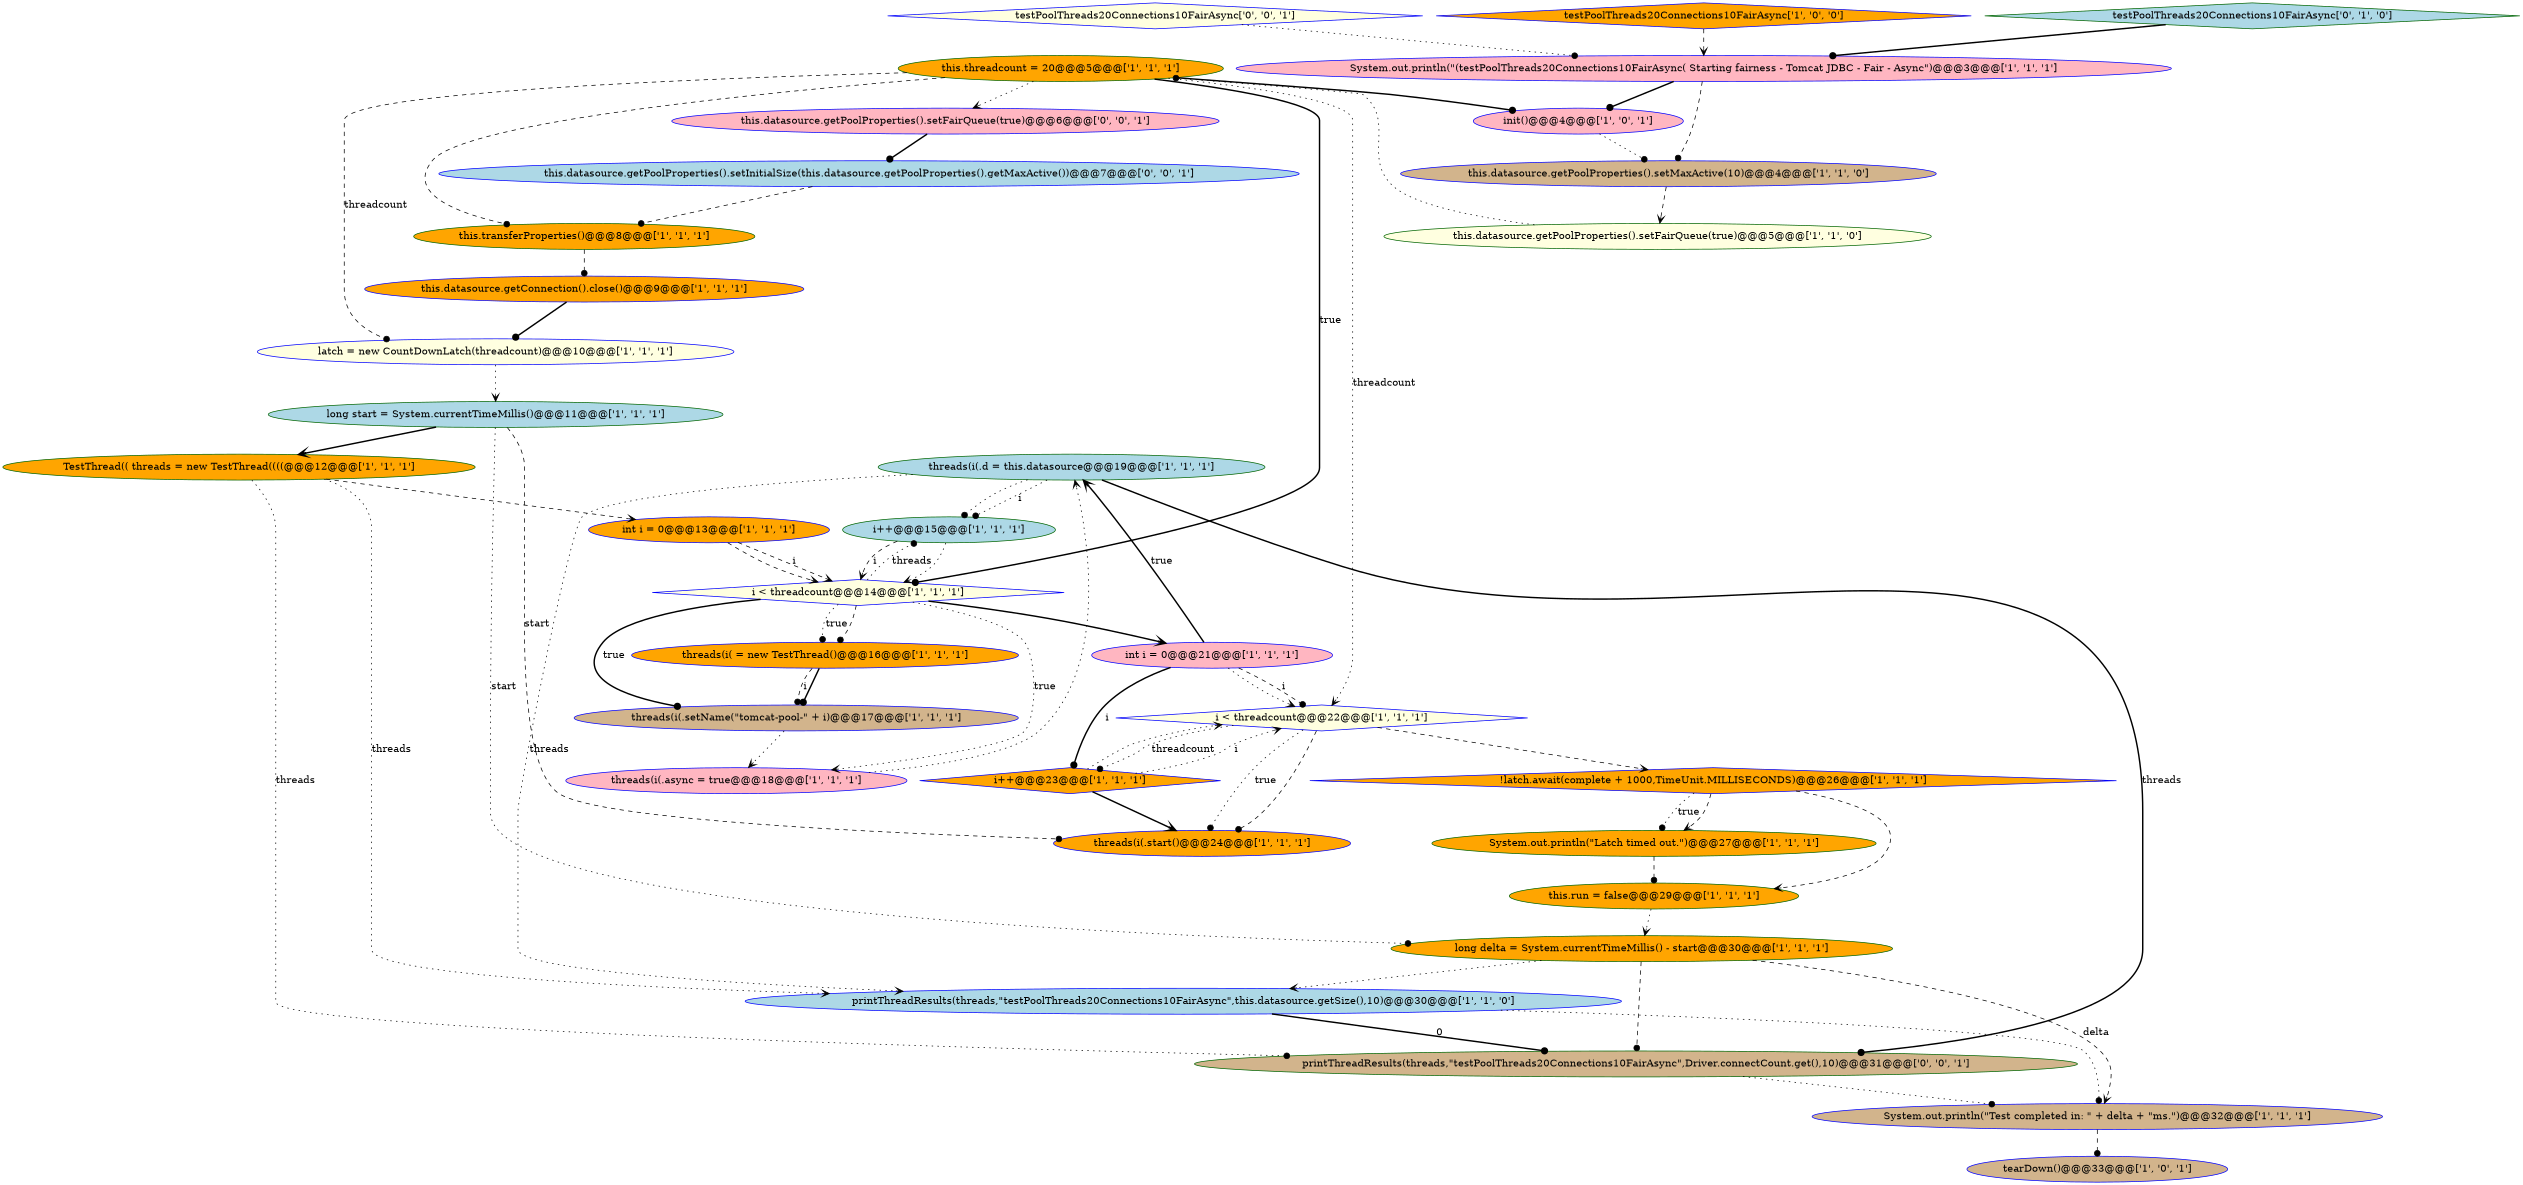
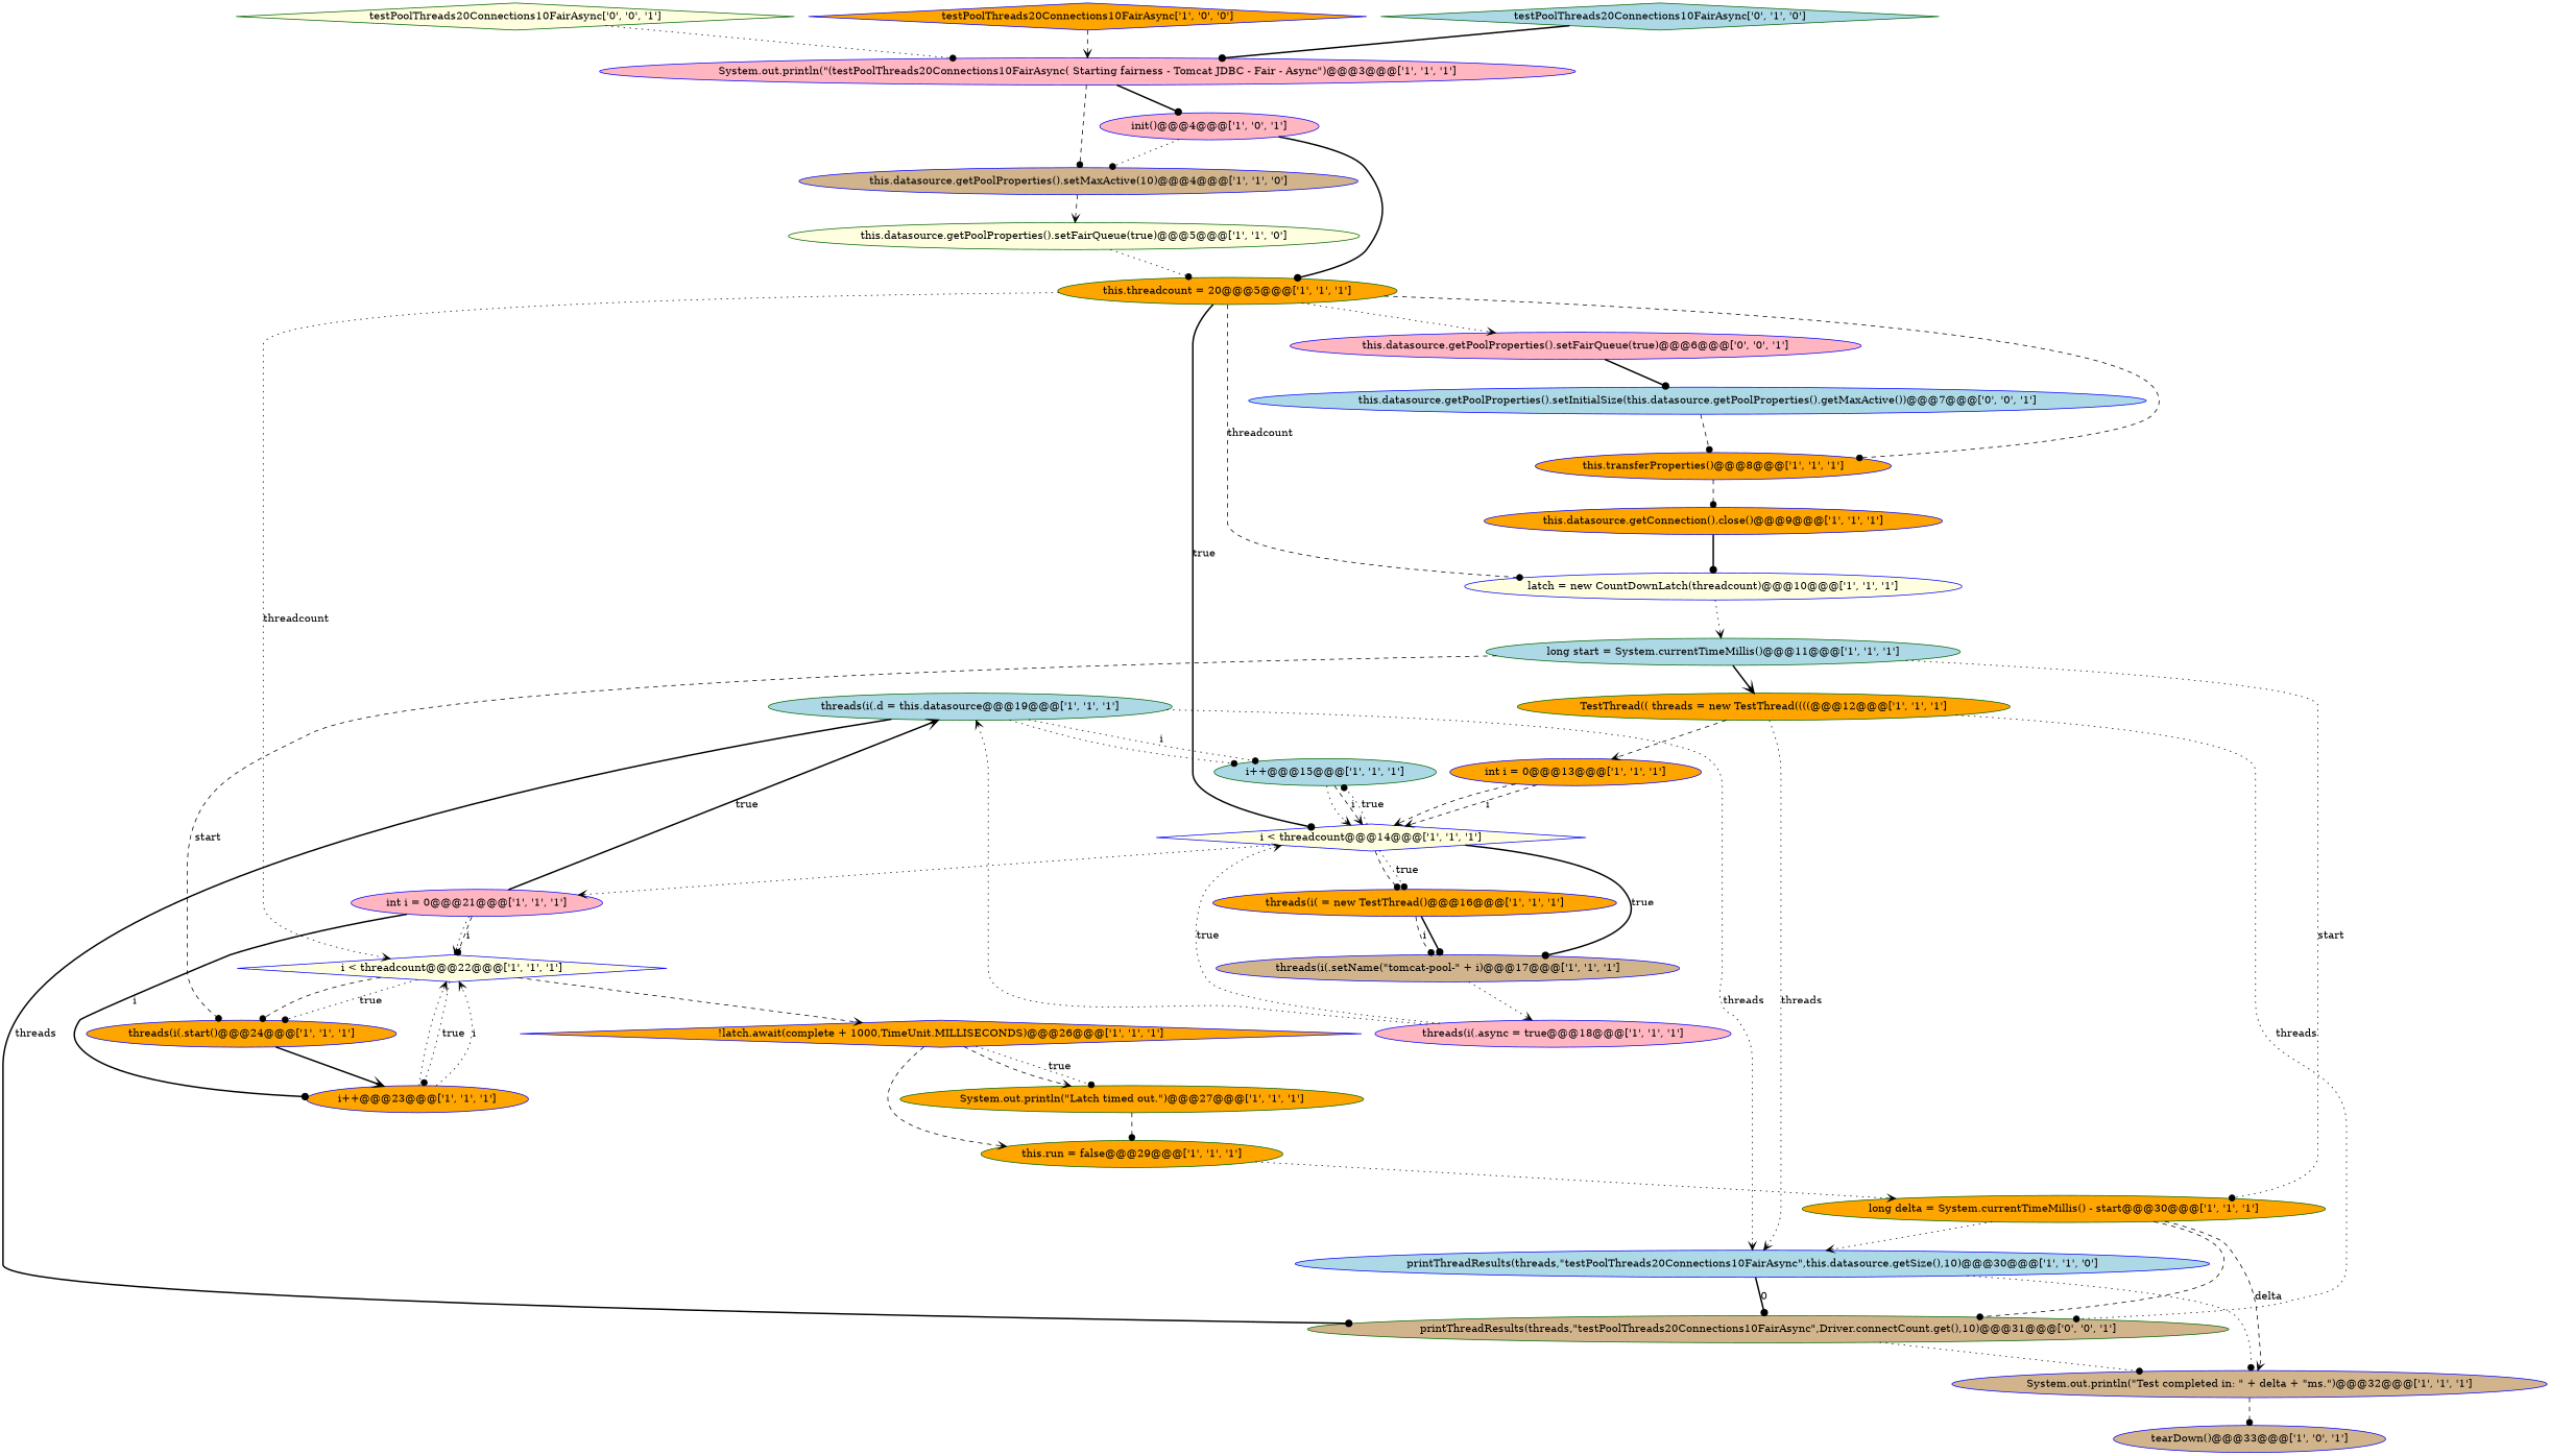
  digraph {
    node [color=blue fillcolor=orange shape=ellipse style=filled]
    edge [arrowhead=dot style=dotted]
    n1 [color=darkgreen label="this.run = false@@@29@@@['1', '1', '1']"]
    n2 [color=darkgreen label="long delta = System.currentTimeMillis() - start@@@30@@@['1', '1', '1']"]
    n3 [fillcolor=tan label="System.out.println(\"Test completed in: \" + delta + \"ms.\")@@@32@@@['1', '1', '1']"]
    n4 [fillcolor=lightblue label="printThreadResults(threads,\"testPoolThreads20Connections10FairAsync\",this.datasource.getSize(),10)@@@30@@@['1', '1', '0']"]
    n5 [color=darkgreen fillcolor=tan label="printThreadResults(threads,\"testPoolThreads20Connections10FairAsync\",Driver.connectCount.get(),10)@@@31@@@['0', '0', '1']"]
    n6 [fillcolor=tan label="tearDown()@@@33@@@['1', '0', '1']"]
    n7 [color=darkgreen fillcolor=lightyellow label="this.datasource.getPoolProperties().setFairQueue(true)@@@5@@@['1', '1', '0']"]
    n8 [color=darkgreen label="this.threadcount = 20@@@5@@@['1', '1', '1']"]
    n9 [fillcolor=lightyellow label="i < threadcount@@@14@@@['1', '1', '1']" shape=diamond]
    n10 [fillcolor=lightyellow label="i < threadcount@@@22@@@['1', '1', '1']" shape=diamond]
-   n11 [color=darkgreen label="this.transferProperties()@@@8@@@['1', '1', '1']"]
+   n11 [label="this.transferProperties()@@@8@@@['1', '1', '1']"]
    n12 [fillcolor=lightyellow label="latch = new CountDownLatch(threadcount)@@@10@@@['1', '1', '1']"]
    n13 [fillcolor=lightpink label="this.datasource.getPoolProperties().setFairQueue(true)@@@6@@@['0', '0', '1']"]
-   n14 [fillcolor=lightyellow label="testPoolThreads20Connections10FairAsync['0', '0', '1']" shape=diamond]
+   n14 [color=darkgreen fillcolor=lightyellow label="testPoolThreads20Connections10FairAsync['0', '0', '1']" shape=diamond]
    n15 [fillcolor=lightpink label="System.out.println(\"(testPoolThreads20Connections10FairAsync( Starting fairness - Tomcat JDBC - Fair - Async\")@@@3@@@['1', '1', '1']"]
    n16 [fillcolor=lightpink label="init()@@@4@@@['1', '0', '1']"]
    n17 [fillcolor=tan label="this.datasource.getPoolProperties().setMaxActive(10)@@@4@@@['1', '1', '0']"]
    n18 [color=darkgreen fillcolor=lightblue label="i++@@@15@@@['1', '1', '1']"]
    n19 [fillcolor=lightpink label="int i = 0@@@21@@@['1', '1', '1']"]
    n20 [fillcolor=lightpink label="threads(i(.async = true@@@18@@@['1', '1', '1']"]
    n21 [fillcolor=tan label="threads(i(.setName(\"tomcat-pool-\" + i)@@@17@@@['1', '1', '1']"]
    n22 [label="threads(i( = new TestThread()@@@16@@@['1', '1', '1']"]
    n23 [label="!latch.await(complete + 1000,TimeUnit.MILLISECONDS)@@@26@@@['1', '1', '1']" shape=diamond]
    n24 [label="threads(i(.start()@@@24@@@['1', '1', '1']"]
-   n25 [label="i++@@@23@@@['1', '1', '1']" shape=diamond]
+   n25 [label="i++@@@23@@@['1', '1', '1']"]
    n26 [color=darkgreen label="System.out.println(\"Latch timed out.\")@@@27@@@['1', '1', '1']"]
    n27 [color=darkgreen fillcolor=lightblue label="threads(i(.d = this.datasource@@@19@@@['1', '1', '1']"]
    n28 [fillcolor=lightblue label="this.datasource.getPoolProperties().setInitialSize(this.datasource.getPoolProperties().getMaxActive())@@@7@@@['0', '0', '1']"]
    n29 [label="this.datasource.getConnection().close()@@@9@@@['1', '1', '1']"]
    n30 [color=darkgreen fillcolor=lightblue label="long start = System.currentTimeMillis()@@@11@@@['1', '1', '1']"]
    n31 [label="testPoolThreads20Connections10FairAsync['1', '0', '0']" shape=diamond]
    n32 [color=darkgreen fillcolor=lightblue label="testPoolThreads20Connections10FairAsync['0', '1', '0']" shape=diamond]
    n33 [color=darkgreen label="TestThread(( threads = new TestThread((((@@@12@@@['1', '1', '1']"]
    n34 [label="int i = 0@@@13@@@['1', '1', '1']"]
    n1 -> n2 [arrowhead=vee]
    n2 -> n3 [arrowhead=vee label=delta style=dashed]
    n2 -> n4 [arrowhead=vee]
    n2 -> n5 [style=dashed]
    n3 -> n6 [style=dashed]
    n4 -> n3
    n4 -> n5 [label=0 style=bold]
    n5 -> n3
    n7 -> n8
    n8 -> n9 [label=true style=bold]
    n8 -> n10 [arrowhead=vee label=threadcount]
    n8 -> n11 [style=dashed]
    n8 -> n12 [label=threadcount style=dashed]
    n8 -> n13 [arrowhead=vee]
-   n9 -> n18 [label=threads]
-   n9 -> n19 [arrowhead=vee style=bold]
-   n9 -> n20 [arrowhead=vee label=true]
+   n9 -> n18 [label=true]
+   n9 -> n19 [arrowhead=vee]
+   n20 -> n9 [arrowhead=vee label=true]
    n9 -> n21 [label=true style=bold]
    n9 -> n22 [label=true]
    n9 -> n22 [style=dashed]
    n10 -> n23 [arrowhead=vee style=dashed]
    n10 -> n24 [style=dashed]
    n10 -> n24 [label=true]
-   n10 -> n25 [label=threadcount]
+   n10 -> n25 [label=true]
    n11 -> n29 [style=dashed]
    n12 -> n30 [arrowhead=vee]
    n13 -> n28 [style=bold]
    n14 -> n15
    n15 -> n16 [style=bold]
    n15 -> n17 [style=dashed]
-   n8 -> n16 [style=bold]
+   n16 -> n8 [style=bold]
    n16 -> n17
    n17 -> n7 [arrowhead=vee style=dashed]
    n18 -> n9 [arrowhead=vee]
    n18 -> n9 [arrowhead=vee label=i style=dashed]
    n19 -> n10 [label=i style=dashed]
    n19 -> n10 [arrowhead=vee]
    n19 -> n25 [label=i style=bold]
    n19 -> n27 [arrowhead=vee label=true style=bold]
    n20 -> n27 [arrowhead=vee]
    n21 -> n20 [arrowhead=vee]
    n22 -> n21 [style=bold]
    n22 -> n21 [label=i style=dashed]
    n23 -> n1 [arrowhead=vee style=dashed]
    n23 -> n26 [label=true]
    n23 -> n26 [arrowhead=vee style=dashed]
-   n25 -> n24 [arrowhead=vee style=bold]
+   n24 -> n25 [arrowhead=vee style=bold]
    n25 -> n10 [arrowhead=vee label=i]
    n25 -> n10 [arrowhead=vee]
    n26 -> n1 [style=dashed]
    n27 -> n4 [arrowhead=vee label=threads]
    n27 -> n5 [label=threads style=bold]
    n27 -> n18
    n27 -> n18 [label=i]
    n28 -> n11 [style=dashed]
    n29 -> n12 [style=bold]
    n30 -> n2 [label=start]
    n30 -> n24 [label=start style=dashed]
    n30 -> n33 [arrowhead=vee style=bold]
    n31 -> n15 [arrowhead=vee style=dashed]
    n32 -> n15 [style=bold]
    n33 -> n4 [arrowhead=vee label=threads]
    n33 -> n5 [label=threads]
    n33 -> n34 [arrowhead=vee style=dashed]
    n34 -> n9 [arrowhead=vee label=i style=dashed]
    n34 -> n9 [arrowhead=vee style=dashed]
  }
